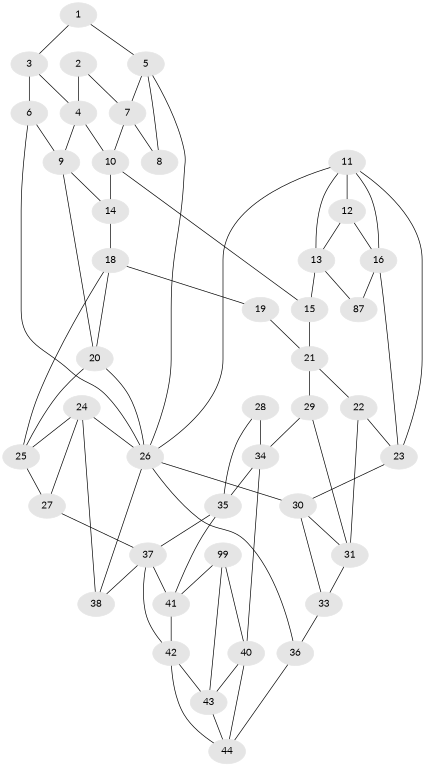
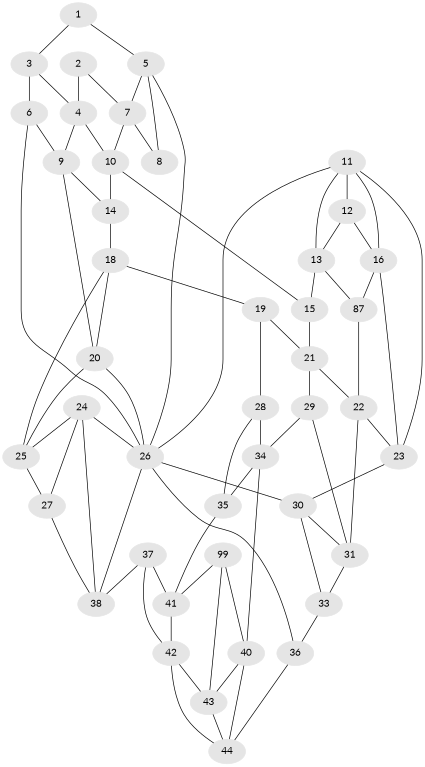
  graph {
    fontname=Lato
    node [color=gray90 fontname=Lato style=filled]
    edge [fontname=Lato weight=1.0]
    1
    3
    5
    4
    6
    7
    8
    26
    2
    9
    10
    14
    20
    15
    30
    38
    36
    13
    n19 [label=87]
    18
    25
    21
    11
    12
    16
    23
    22
    19
    29
    31
    28
    27
    34
    35
    33
    24
    44
    40
    37
    41
    43
    42
    n43 [label=99]
    1 -- 3
    1 -- 5
    3 -- 4
    3 -- 6 [weight=2.0]
    5 -- 7
    5 -- 8
    5 -- 26
    4 -- 9
    4 -- 10
    6 -- 26
    6 -- 9
    7 -- 8
    7 -- 10
    26 -- 30
    26 -- 38 [weight=2.0]
    26 -- 36
    2 -- 4
    2 -- 7
    9 -- 14
    9 -- 20
    10 -- 14
    10 -- 15
    14 -- 18
    20 -- 26
    20 -- 25
    15 -- 21
    30 -- 31
    30 -- 33
    36 -- 44
    13 -- 15
    13 -- n19
+   n19 -- 22
    18 -- 20
    18 -- 25
    18 -- 19
    25 -- 27
    21 -- 22
    21 -- 29
    11 -- 26
    11 -- 13
    11 -- 12
    11 -- 16
    11 -- 23
    12 -- 13
    12 -- 16
    16 -- n19
    16 -- 23
    23 -- 30
    22 -- 23
    22 -- 31
    19 -- 21
+   19 -- 28
    29 -- 31
    29 -- 34
    31 -- 33
    28 -- 34
    28 -- 35
-   27 -- 37
+   27 -- 38
    34 -- 35
    34 -- 40
-   35 -- 37
    35 -- 41
    33 -- 36
    24 -- 26
    24 -- 38
    24 -- 25
    24 -- 27
    40 -- 44
    40 -- 43
    37 -- 38
    37 -- 41
    37 -- 42
    41 -- 42
    43 -- 44
    42 -- 44
    42 -- 43
    n43 -- 40
    n43 -- 41
    n43 -- 43
  }
